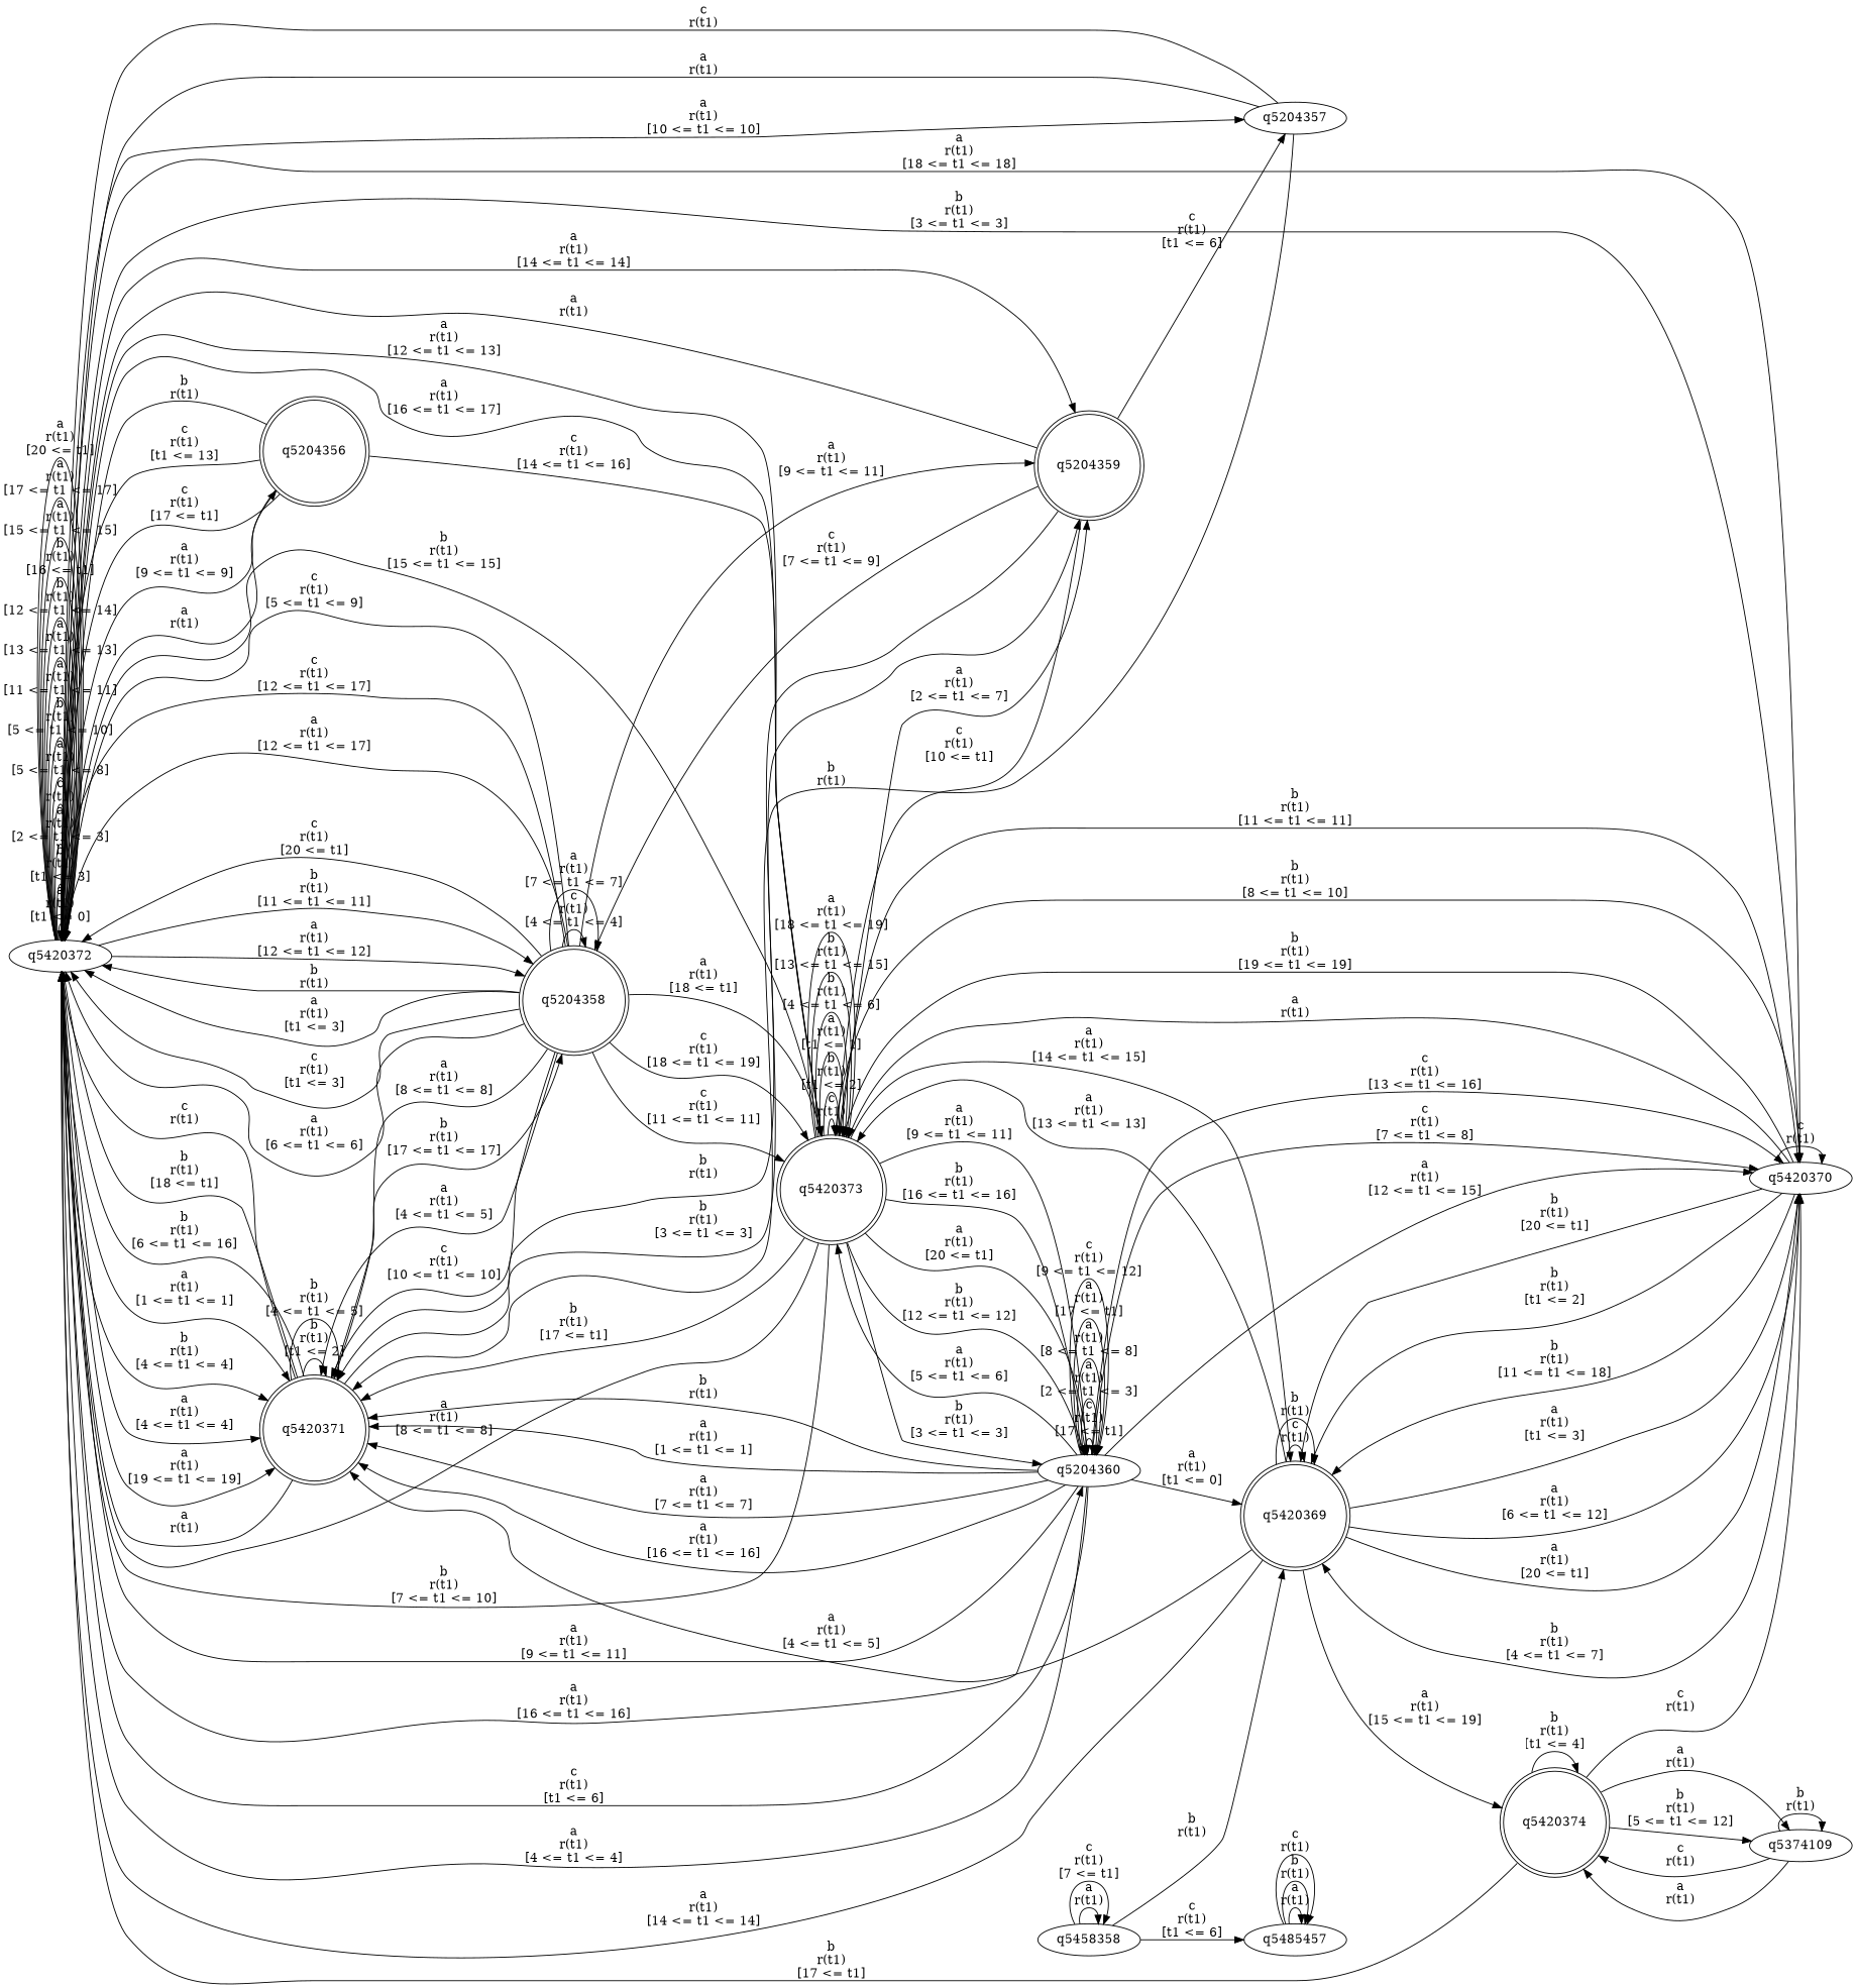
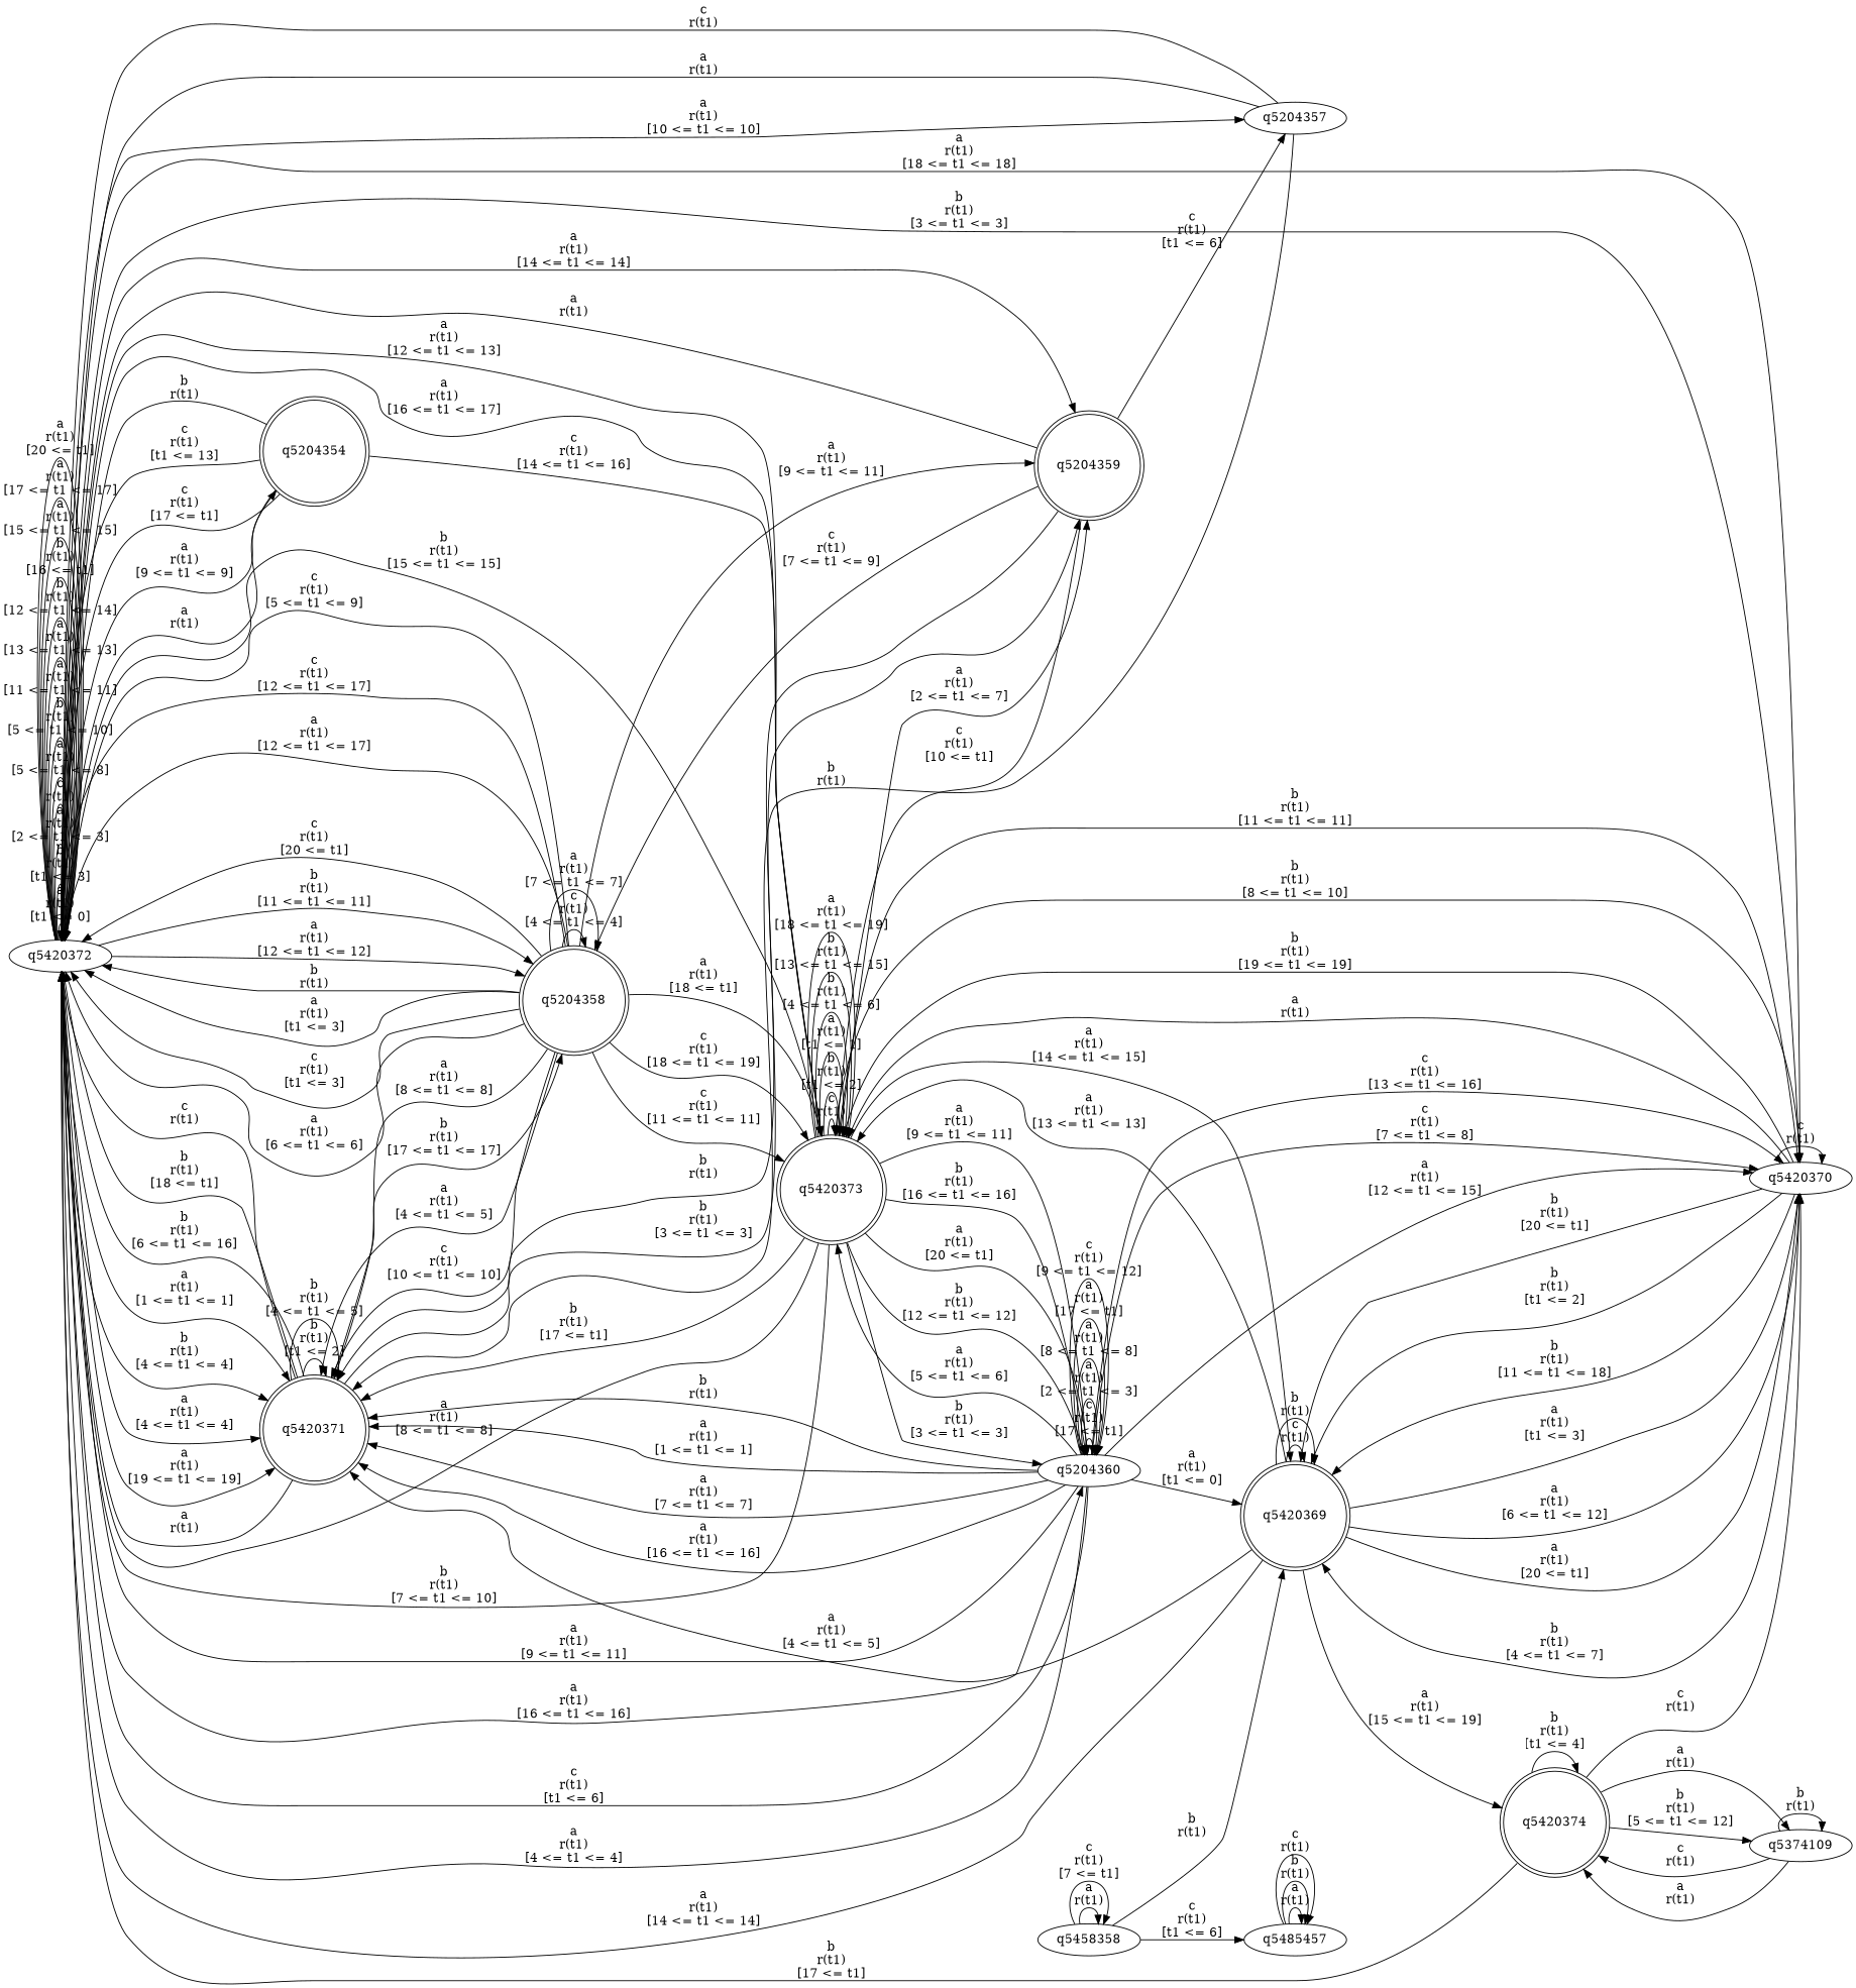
  digraph {
    rankdir=LR
    node [shape=doublecircle]
    n1 [label=q5420372 shape=""]
    n2 [label=q5420371]
    n3 [label=q5204359]
    n4 [label=q5204357 shape=""]
    n5 [label=q5204358]
    n6 [label=q5420373]
    n7 [label=q5204360 shape=""]
    n8 [label=q5420370 shape=""]
-   n9 [label=q5204356]
+   n9 [label=q5204354]
    n10 [label=q5420369]
    n11 [label=q5420374]
    n12 [label=q5374109 shape=""]
    n13 [label=q5458358 shape=""]
    n14 [label=q5485457 shape=ellipse]
    n1 -> n1 [label="a\nr(t1)\n[t1 <= 0]"]
    n1 -> n1 [label="b\nr(t1)\n[t1 <= 3]"]
    n1 -> n1 [label="a\nr(t1)\n[2 <= t1 <= 3]"]
    n1 -> n1 [label="c\nr(t1)\n"]
    n1 -> n1 [label="a\nr(t1)\n[5 <= t1 <= 8]"]
    n1 -> n1 [label="b\nr(t1)\n[5 <= t1 <= 10]"]
    n1 -> n1 [label="a\nr(t1)\n[11 <= t1 <= 11]"]
    n1 -> n1 [label="a\nr(t1)\n[13 <= t1 <= 13]"]
    n1 -> n1 [label="b\nr(t1)\n[12 <= t1 <= 14]"]
    n1 -> n1 [label="b\nr(t1)\n[16 <= t1]"]
    n1 -> n1 [label="a\nr(t1)\n[15 <= t1 <= 15]"]
    n1 -> n1 [label="a\nr(t1)\n[17 <= t1 <= 17]"]
    n1 -> n1 [label="a\nr(t1)\n[20 <= t1]"]
    n1 -> n2 [label="a\nr(t1)\n[1 <= t1 <= 1]"]
    n1 -> n2 [label="b\nr(t1)\n[4 <= t1 <= 4]"]
    n1 -> n2 [label="a\nr(t1)\n[4 <= t1 <= 4]"]
    n1 -> n2 [label="a\nr(t1)\n[19 <= t1 <= 19]"]
    n1 -> n3 [label="a\nr(t1)\n[14 <= t1 <= 14]"]
    n1 -> n4 [label="a\nr(t1)\n[10 <= t1 <= 10]"]
    n1 -> n5 [label="b\nr(t1)\n[11 <= t1 <= 11]"]
    n1 -> n5 [label="a\nr(t1)\n[12 <= t1 <= 12]"]
    n1 -> n6 [label="b\nr(t1)\n[15 <= t1 <= 15]"]
    n1 -> n7 [label="a\nr(t1)\n[16 <= t1 <= 16]"]
    n1 -> n8 [label="a\nr(t1)\n[18 <= t1 <= 18]"]
    n1 -> n9 [label="a\nr(t1)\n[9 <= t1 <= 9]"]
    n2 -> n1 [label="a\nr(t1)\n"]
    n2 -> n1 [label="c\nr(t1)\n"]
    n2 -> n1 [label="b\nr(t1)\n[18 <= t1]"]
    n2 -> n1 [label="b\nr(t1)\n[6 <= t1 <= 16]"]
    n2 -> n2 [label="b\nr(t1)\n[t1 <= 2]"]
    n2 -> n2 [label="b\nr(t1)\n[4 <= t1 <= 5]"]
    n2 -> n3 [label="b\nr(t1)\n[3 <= t1 <= 3]"]
    n2 -> n5 [label="b\nr(t1)\n[17 <= t1 <= 17]"]
    n3 -> n1 [label="a\nr(t1)\n"]
    n3 -> n2 [label="b\nr(t1)\n"]
    n3 -> n4 [label="c\nr(t1)\n[t1 <= 6]"]
    n3 -> n5 [label="c\nr(t1)\n[7 <= t1 <= 9]"]
    n3 -> n6 [label="c\nr(t1)\n[10 <= t1]"]
    n4 -> n1 [label="c\nr(t1)\n"]
    n4 -> n1 [label="a\nr(t1)\n"]
    n4 -> n2 [label="b\nr(t1)\n"]
    n5 -> n1 [label="b\nr(t1)\n"]
    n5 -> n1 [label="a\nr(t1)\n[t1 <= 3]"]
    n5 -> n1 [label="c\nr(t1)\n[t1 <= 3]"]
    n5 -> n1 [label="a\nr(t1)\n[6 <= t1 <= 6]"]
    n5 -> n1 [label="c\nr(t1)\n[5 <= t1 <= 9]"]
    n5 -> n1 [label="c\nr(t1)\n[12 <= t1 <= 17]"]
    n5 -> n1 [label="a\nr(t1)\n[12 <= t1 <= 17]"]
    n5 -> n1 [label="c\nr(t1)\n[20 <= t1]"]
    n5 -> n2 [label="a\nr(t1)\n[4 <= t1 <= 5]"]
    n5 -> n2 [label="c\nr(t1)\n[10 <= t1 <= 10]"]
    n5 -> n2 [label="a\nr(t1)\n[8 <= t1 <= 8]"]
    n5 -> n3 [label="a\nr(t1)\n[9 <= t1 <= 11]"]
    n5 -> n5 [label="c\nr(t1)\n[4 <= t1 <= 4]"]
    n5 -> n5 [label="a\nr(t1)\n[7 <= t1 <= 7]"]
    n5 -> n6 [label="c\nr(t1)\n[11 <= t1 <= 11]"]
    n5 -> n6 [label="a\nr(t1)\n[18 <= t1]"]
    n5 -> n6 [label="c\nr(t1)\n[18 <= t1 <= 19]"]
    n6 -> n1 [label="a\nr(t1)\n[8 <= t1 <= 8]"]
    n6 -> n1 [label="b\nr(t1)\n[7 <= t1 <= 10]"]
    n6 -> n1 [label="a\nr(t1)\n[12 <= t1 <= 13]"]
    n6 -> n1 [label="a\nr(t1)\n[16 <= t1 <= 17]"]
    n6 -> n2 [label="b\nr(t1)\n[17 <= t1]"]
    n6 -> n3 [label="a\nr(t1)\n[2 <= t1 <= 7]"]
    n6 -> n6 [label="c\nr(t1)\n"]
    n6 -> n6 [label="b\nr(t1)\n[t1 <= 2]"]
    n6 -> n6 [label="a\nr(t1)\n[t1 <= 1]"]
    n6 -> n6 [label="b\nr(t1)\n[4 <= t1 <= 6]"]
    n6 -> n6 [label="b\nr(t1)\n[13 <= t1 <= 15]"]
    n6 -> n6 [label="a\nr(t1)\n[18 <= t1 <= 19]"]
    n6 -> n7 [label="b\nr(t1)\n[3 <= t1 <= 3]"]
    n6 -> n7 [label="a\nr(t1)\n[9 <= t1 <= 11]"]
    n6 -> n7 [label="b\nr(t1)\n[16 <= t1 <= 16]"]
    n6 -> n7 [label="a\nr(t1)\n[20 <= t1]"]
    n6 -> n7 [label="b\nr(t1)\n[12 <= t1 <= 12]"]
    n6 -> n8 [label="b\nr(t1)\n[11 <= t1 <= 11]"]
    n6 -> n10 [label="a\nr(t1)\n[14 <= t1 <= 15]"]
    n7 -> n1 [label="c\nr(t1)\n[t1 <= 6]"]
    n7 -> n1 [label="a\nr(t1)\n[4 <= t1 <= 4]"]
    n7 -> n1 [label="a\nr(t1)\n[9 <= t1 <= 11]"]
    n7 -> n2 [label="b\nr(t1)\n"]
    n7 -> n2 [label="a\nr(t1)\n[1 <= t1 <= 1]"]
    n7 -> n2 [label="a\nr(t1)\n[7 <= t1 <= 7]"]
    n7 -> n2 [label="a\nr(t1)\n[16 <= t1 <= 16]"]
    n7 -> n6 [label="a\nr(t1)\n[5 <= t1 <= 6]"]
    n7 -> n7 [label="c\nr(t1)\n[17 <= t1]"]
    n7 -> n7 [label="a\nr(t1)\n[2 <= t1 <= 3]"]
    n7 -> n7 [label="a\nr(t1)\n[8 <= t1 <= 8]"]
    n7 -> n7 [label="a\nr(t1)\n[17 <= t1]"]
    n7 -> n7 [label="c\nr(t1)\n[9 <= t1 <= 12]"]
    n7 -> n8 [label="c\nr(t1)\n[13 <= t1 <= 16]"]
    n7 -> n8 [label="c\nr(t1)\n[7 <= t1 <= 8]"]
    n7 -> n8 [label="a\nr(t1)\n[12 <= t1 <= 15]"]
    n7 -> n10 [label="a\nr(t1)\n[t1 <= 0]"]
    n8 -> n1 [label="b\nr(t1)\n[3 <= t1 <= 3]"]
    n8 -> n6 [label="a\nr(t1)\n"]
    n8 -> n6 [label="b\nr(t1)\n[8 <= t1 <= 10]"]
    n8 -> n6 [label="b\nr(t1)\n[19 <= t1 <= 19]"]
    n8 -> n8 [label="c\nr(t1)\n"]
    n8 -> n10 [label="b\nr(t1)\n[4 <= t1 <= 7]"]
    n8 -> n10 [label="b\nr(t1)\n[20 <= t1]"]
    n8 -> n10 [label="b\nr(t1)\n[t1 <= 2]"]
    n8 -> n10 [label="b\nr(t1)\n[11 <= t1 <= 18]"]
    n9 -> n1 [label="a\nr(t1)\n"]
    n9 -> n1 [label="b\nr(t1)\n"]
    n9 -> n1 [label="c\nr(t1)\n[t1 <= 13]"]
    n9 -> n1 [label="c\nr(t1)\n[17 <= t1]"]
    n9 -> n6 [label="c\nr(t1)\n[14 <= t1 <= 16]"]
    n10 -> n1 [label="a\nr(t1)\n[14 <= t1 <= 14]"]
    n10 -> n2 [label="a\nr(t1)\n[4 <= t1 <= 5]"]
    n10 -> n6 [label="a\nr(t1)\n[13 <= t1 <= 13]"]
    n10 -> n8 [label="a\nr(t1)\n[t1 <= 3]"]
    n10 -> n8 [label="a\nr(t1)\n[6 <= t1 <= 12]"]
    n10 -> n8 [label="a\nr(t1)\n[20 <= t1]"]
    n10 -> n10 [label="c\nr(t1)\n"]
    n10 -> n10 [label="b\nr(t1)\n"]
    n10 -> n11 [label="a\nr(t1)\n[15 <= t1 <= 19]"]
    n11 -> n1 [label="b\nr(t1)\n[17 <= t1]"]
    n11 -> n8 [label="c\nr(t1)\n"]
    n11 -> n11 [label="b\nr(t1)\n[t1 <= 4]"]
    n11 -> n12 [label="a\nr(t1)\n"]
    n11 -> n12 [label="b\nr(t1)\n[5 <= t1 <= 12]"]
    n12 -> n11 [label="c\nr(t1)\n"]
    n12 -> n11 [label="a\nr(t1)\n"]
    n12 -> n12 [label="b\nr(t1)\n"]
    n13 -> n10 [label="b\nr(t1)\n"]
    n13 -> n13 [label="a\nr(t1)\n"]
    n13 -> n13 [label="c\nr(t1)\n[7 <= t1]"]
    n13 -> n14 [label="c\nr(t1)\n[t1 <= 6]"]
    n14 -> n14 [label="a\nr(t1)\n"]
    n14 -> n14 [label="b\nr(t1)\n"]
    n14 -> n14 [label="c\nr(t1)\n"]
  }
